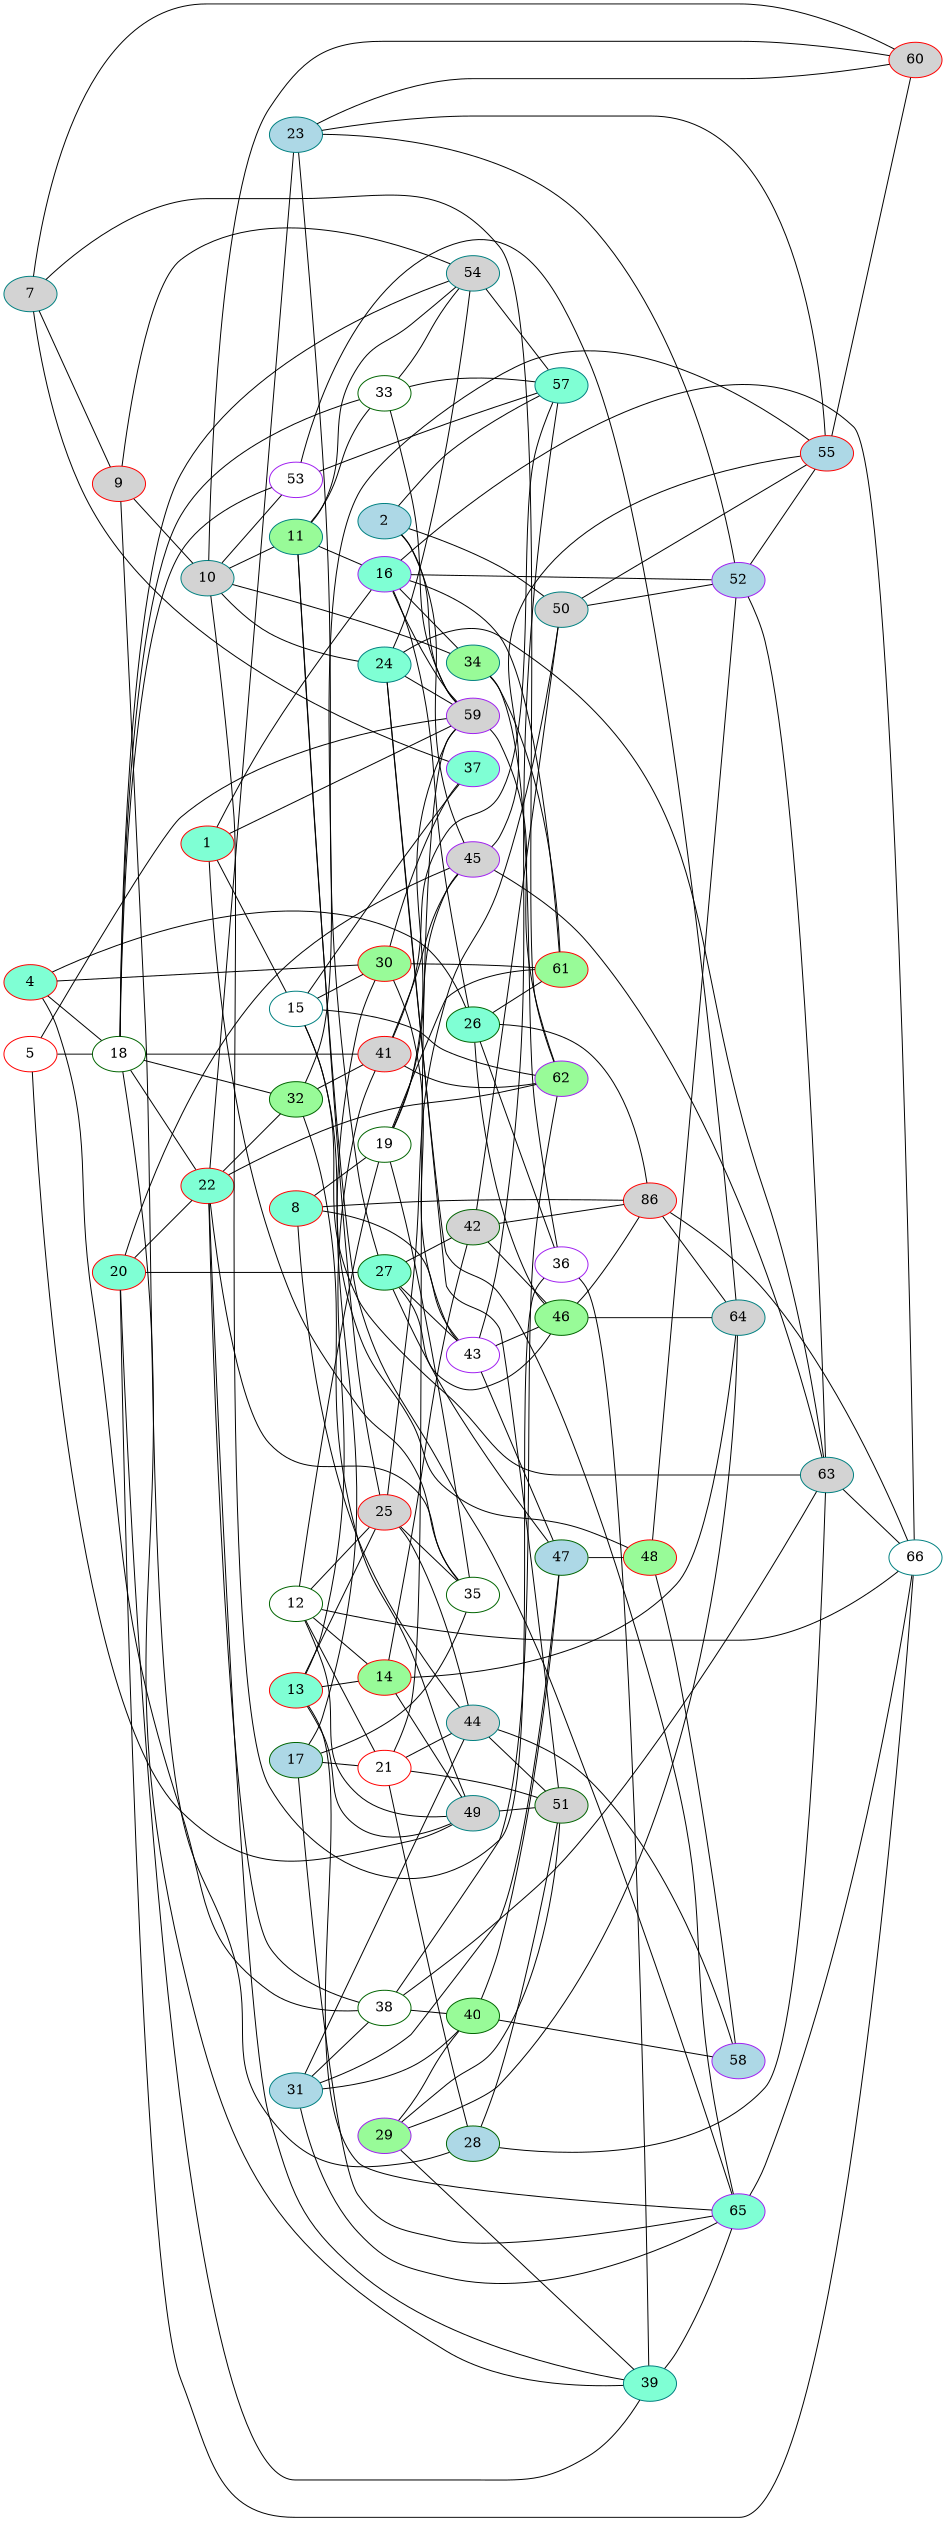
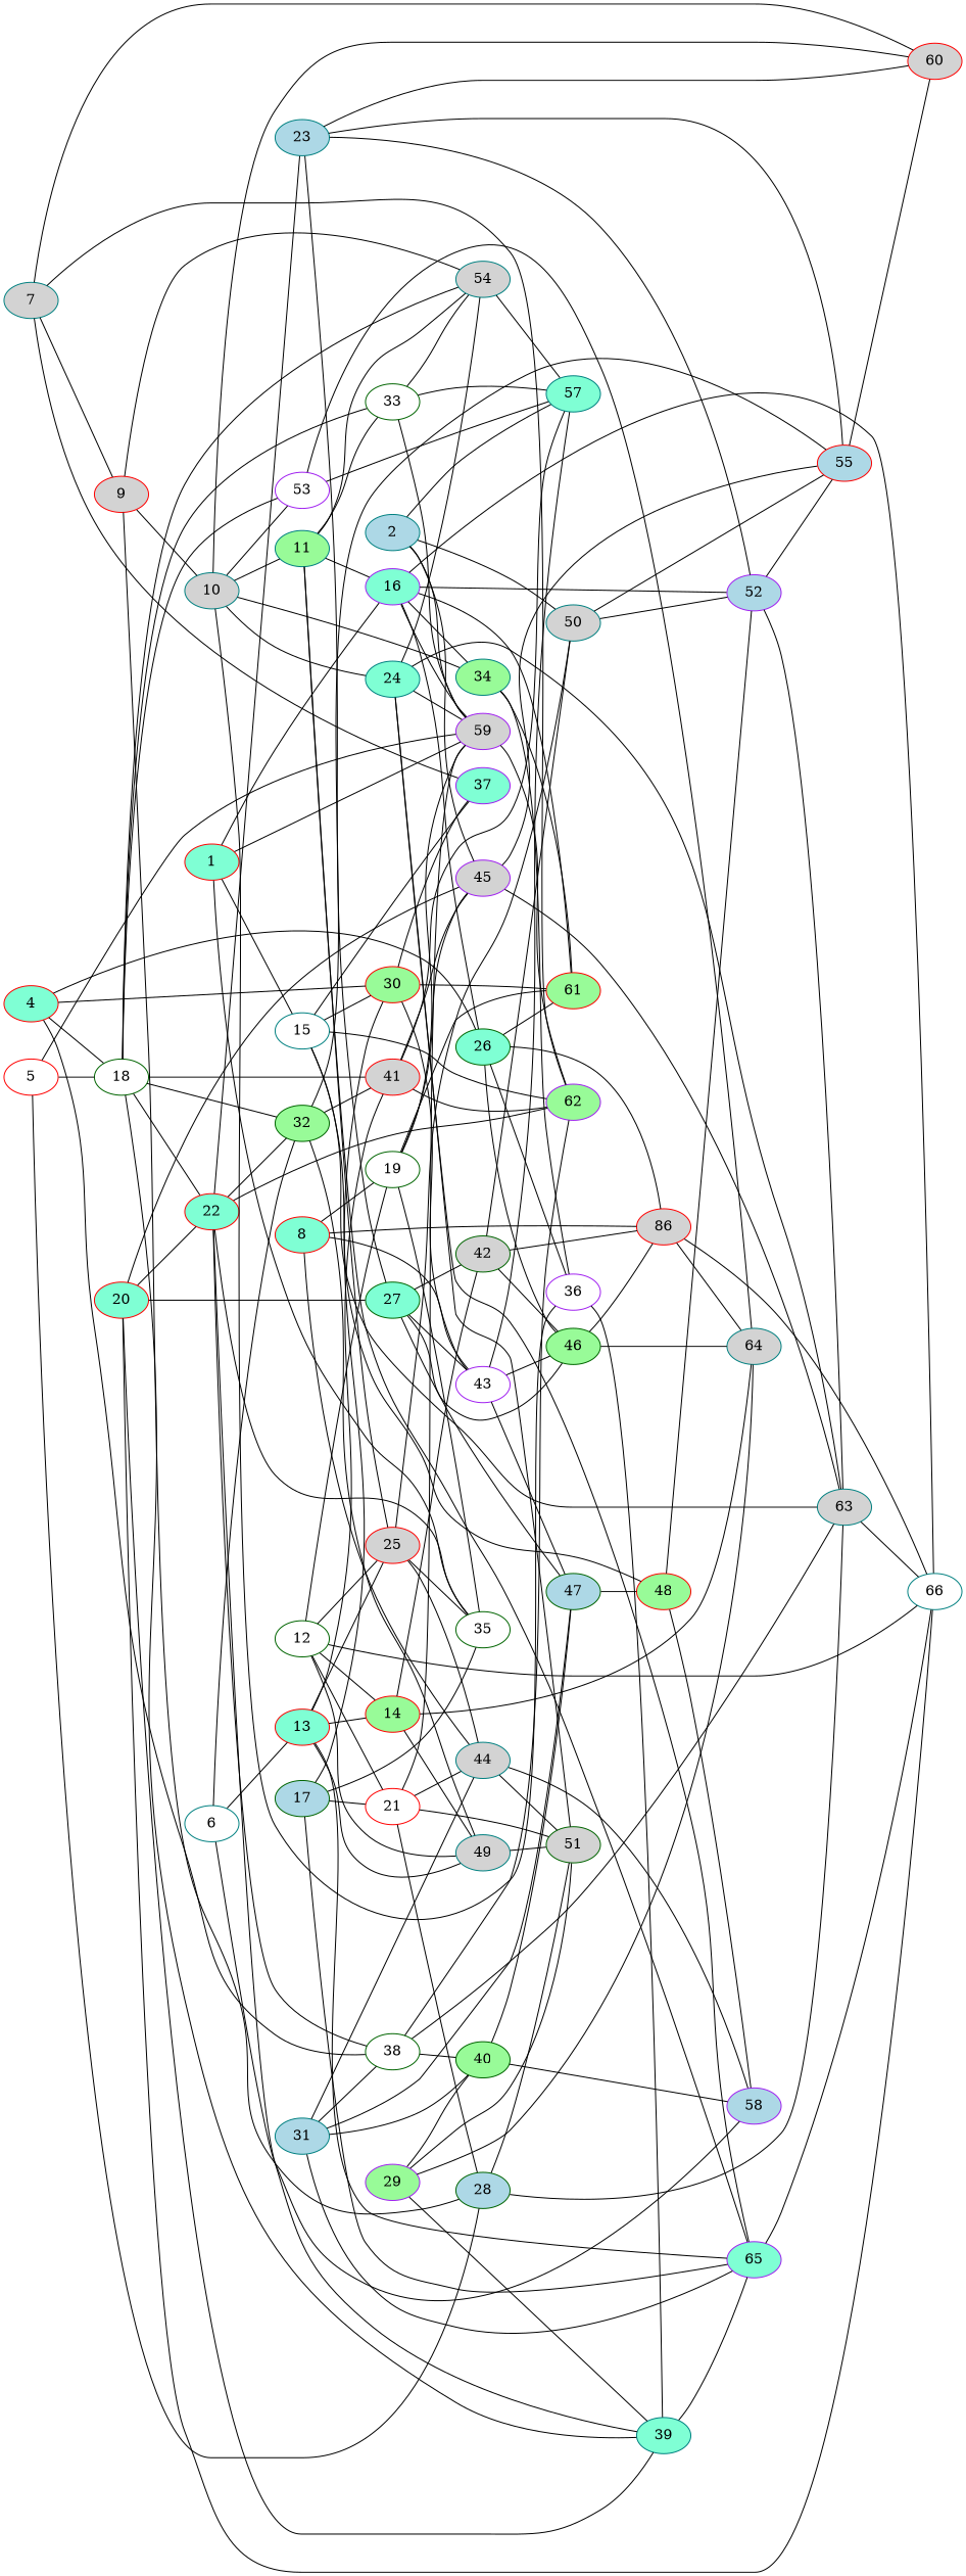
  graph {
    rankdir=LR
    node [color=teal fillcolor=lightgrey style=filled]
    edge [weight=1.0]
    1 [color=red fillcolor=aquamarine]
    15 [fillcolor=white]
    16 [color=purple fillcolor=aquamarine]
    35 [color=darkgreen fillcolor=white]
    59 [color=purple]
    63
    30 [color=red fillcolor=palegreen]
    37 [color=purple fillcolor=aquamarine]
    62 [color=purple fillcolor=palegreen]
    48 [color=red fillcolor=palegreen]
    26 [color=darkgreen fillcolor=aquamarine]
    34 [fillcolor=palegreen]
    66 [fillcolor=white]
    52 [color=purple fillcolor=lightblue]
    61 [color=red fillcolor=palegreen]
    2 [fillcolor=lightblue]
    45 [color=purple]
    50
    57 [fillcolor=aquamarine]
    55 [color=red fillcolor=lightblue]
    20 [color=red fillcolor=aquamarine]
    22 [color=red fillcolor=aquamarine]
    39 [fillcolor=aquamarine]
    27 [color=darkgreen fillcolor=aquamarine]
    25 [color=red]
    44
    4 [color=red fillcolor=aquamarine]
    18 [color=darkgreen fillcolor=white]
    38 [color=darkgreen fillcolor=white]
    32 [color=darkgreen fillcolor=palegreen]
    54
    53 [color=purple fillcolor=white]
    33 [color=darkgreen fillcolor=white]
    41 [color=red]
    n35 [color=red label=86]
    36 [color=purple fillcolor=white]
    46 [color=darkgreen fillcolor=palegreen]
    43 [color=purple fillcolor=white]
    40 [color=darkgreen fillcolor=palegreen]
    5 [color=red fillcolor=white]
    49
    51 [color=darkgreen]
+   6 [fillcolor=white]
    13 [color=red fillcolor=aquamarine]
    58 [color=purple fillcolor=lightblue]
    65 [color=purple fillcolor=aquamarine]
    14 [color=red fillcolor=palegreen]
    9 [color=red]
    7
    60 [color=red]
    10
    28 [color=darkgreen fillcolor=lightblue]
    8 [color=red fillcolor=aquamarine]
    19 [color=darkgreen fillcolor=white]
    47 [color=darkgreen fillcolor=lightblue]
    64
    11 [fillcolor=palegreen]
    24 [fillcolor=aquamarine]
    12 [color=darkgreen fillcolor=white]
    21 [color=red fillcolor=white]
    42 [color=darkgreen]
    17 [color=darkgreen fillcolor=lightblue]
    23 [fillcolor=lightblue]
    29 [color=purple fillcolor=palegreen]
    31 [fillcolor=lightblue]
    1 -- 15
    1 -- 16
    1 -- 35
    1 -- 59
    15 -- 63
    15 -- 30
    15 -- 37
    15 -- 62
    15 -- 48
    16 -- 59
    16 -- 26
    16 -- 34
    16 -- 66
    16 -- 52
    16 -- 61
    59 -- 62
    63 -- 66
    30 -- 37
    30 -- 61
    30 -- 43
    48 -- 52
    48 -- 58
    26 -- 61
    26 -- n35
    26 -- 36
    26 -- 46
    34 -- 61 [weight=2.0]
    34 -- 36
    52 -- 63
    52 -- 55
    2 -- 59
    2 -- 45
    2 -- 50
    2 -- 57
    45 -- 63
    45 -- 55
    50 -- 52
    50 -- 55
    55 -- 60
    20 -- 66
    20 -- 45
    20 -- 22
    20 -- 39
    20 -- 27
    22 -- 35
    22 -- 62
    22 -- 39
    22 -- 38
    22 -- 32
    22 -- 23
    39 -- 65
    27 -- 46
    27 -- 43
    27 -- 47
    27 -- 42
    25 -- 35 [weight=2.0]
    25 -- 50 [weight=2.0]
    25 -- 44
    44 -- 51
    44 -- 58
    4 -- 30
    4 -- 26
    4 -- 18
    4 -- 38
    18 -- 22
    18 -- 39
    18 -- 32
    18 -- 54
    18 -- 53
    18 -- 33
    18 -- 41
    38 -- 63
    38 -- 62
    38 -- 40
    32 -- 55
    32 -- 41
    32 -- 49
    54 -- 57
    53 -- 57
    53 -- 64
    33 -- 59 [weight=2.0]
    33 -- 57
    33 -- 54
    41 -- 62
    41 -- 45
    41 -- 57
    n35 -- 66
    n35 -- 64
    36 -- 39
    46 -- n35
    46 -- 64
    43 -- 57
    43 -- 46
    43 -- 47
    40 -- 58 [weight=2.0]
    40 -- 47
    5 -- 59
    5 -- 18 [weight=2.0]
-   5 -- 49
+   5 -- 28
    49 -- 51
+   6 -- 32
+   6 -- 13
+   6 -- 58 [weight=2.0]
    13 -- 25
    13 -- 41
    13 -- 49
    13 -- 65
    13 -- 14
    65 -- 66
    14 -- 49
    14 -- 64
    14 -- 42 [weight=2.0]
    9 -- 54
    9 -- 10
    9 -- 28
    7 -- 37 [weight=2.0]
    7 -- 62
    7 -- 9
    7 -- 60 [weight=2.0]
    10 -- 34 [weight=2.0]
    10 -- 53
    10 -- 36
    10 -- 60
    10 -- 11
    10 -- 24
    28 -- 63
    28 -- 51
    8 -- 44
    8 -- n35
    8 -- 43
    8 -- 19
    19 -- 35
    19 -- 59
    19 -- 61
    19 -- 45
    47 -- 48 [weight=2.0]
    11 -- 16
    11 -- 25
    11 -- 54
    11 -- 33
    11 -- 65
    24 -- 59
    24 -- 63
    24 -- 54
    24 -- 51
    24 -- 65
    12 -- 66
    12 -- 25
    12 -- 49
    12 -- 14
    12 -- 19
    12 -- 21
    21 -- 59
    21 -- 44
    21 -- 51
    21 -- 28
    42 -- 50
    42 -- n35
    42 -- 46
    17 -- 35
    17 -- 30
    17 -- 65
    17 -- 21
    23 -- 52
    23 -- 55
    23 -- 27
    23 -- 60 [weight=2.0]
    29 -- 39
    29 -- 40
    29 -- 51
    29 -- 64
    31 -- 44
    31 -- 38
    31 -- 40
    31 -- 65 [weight=2.0]
    31 -- 47
  }
